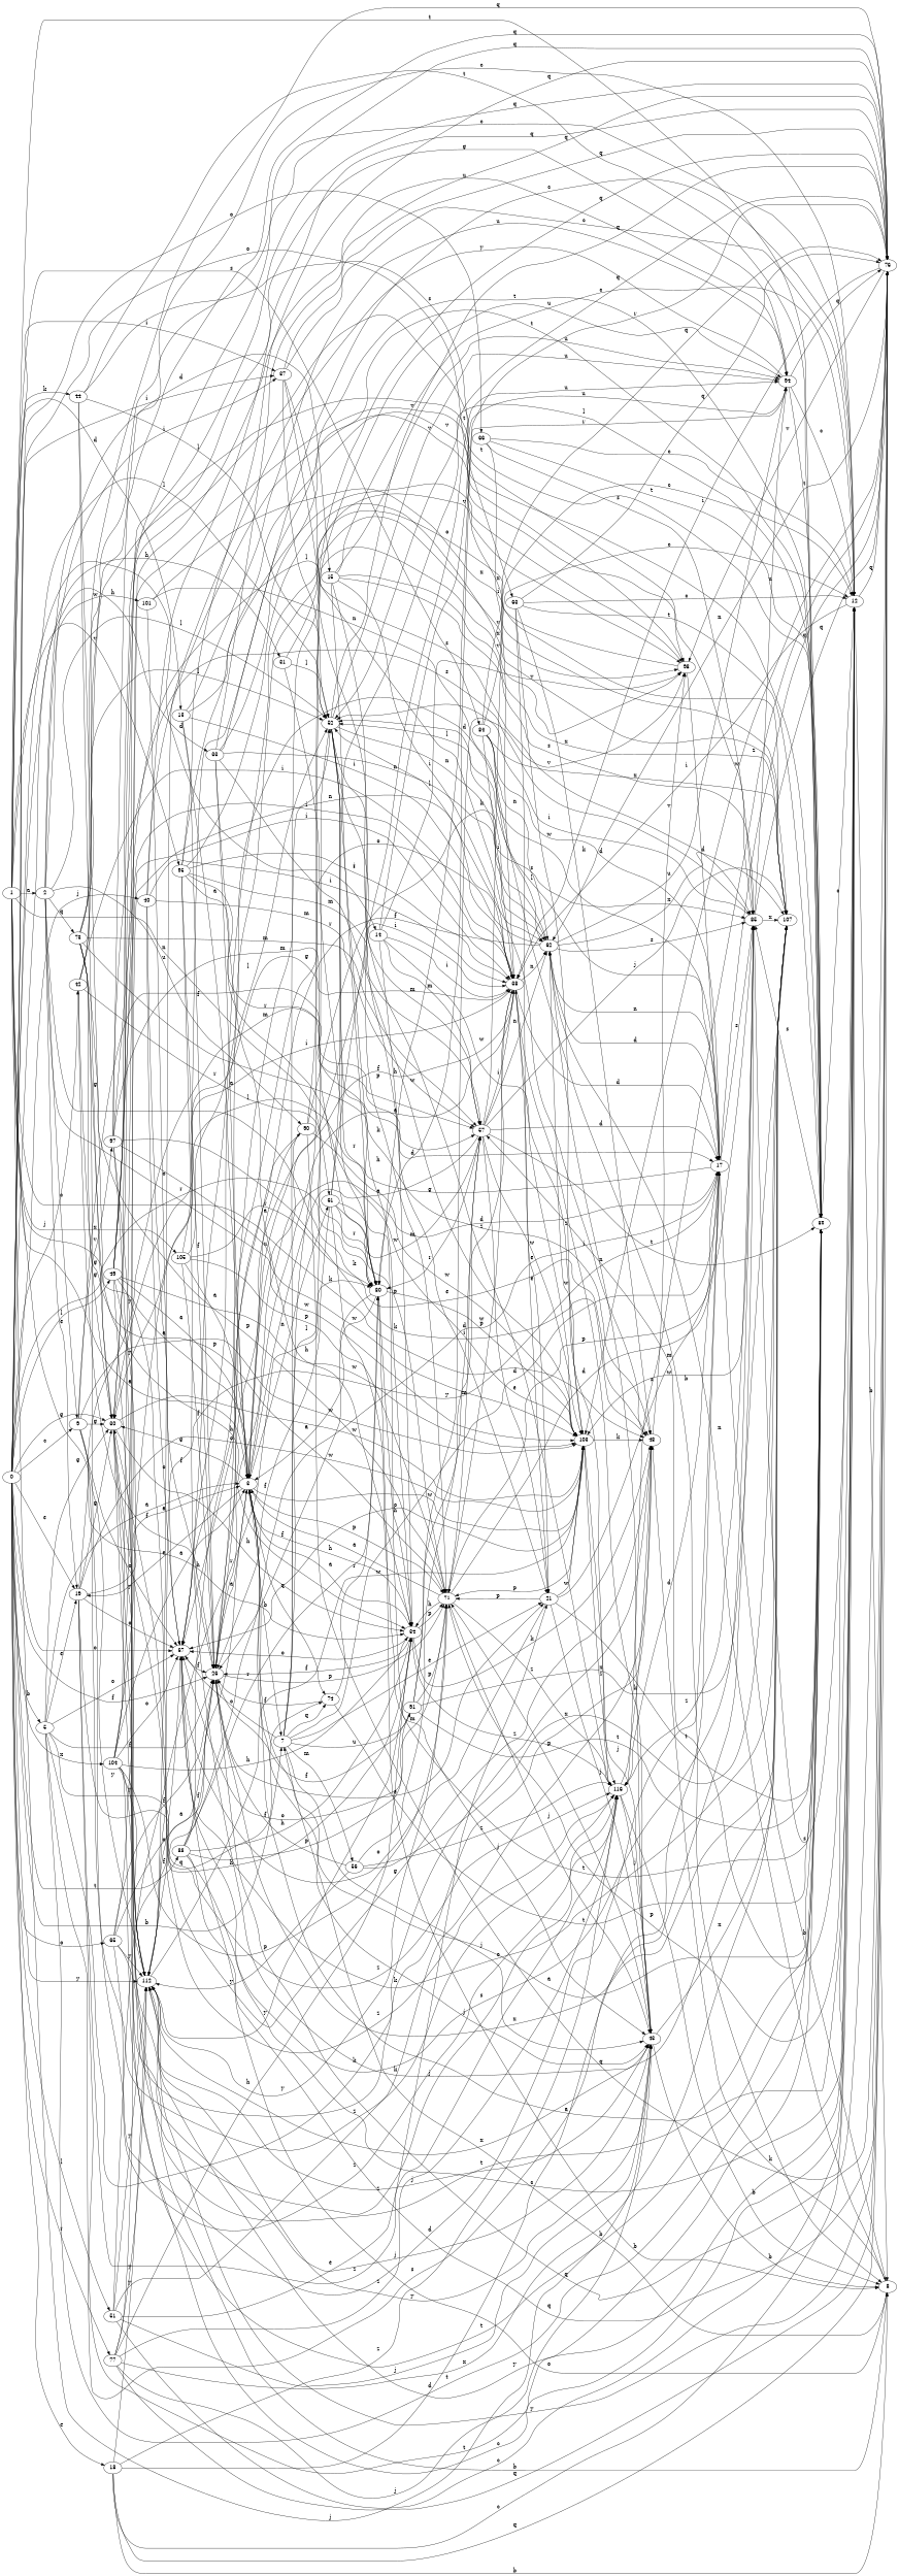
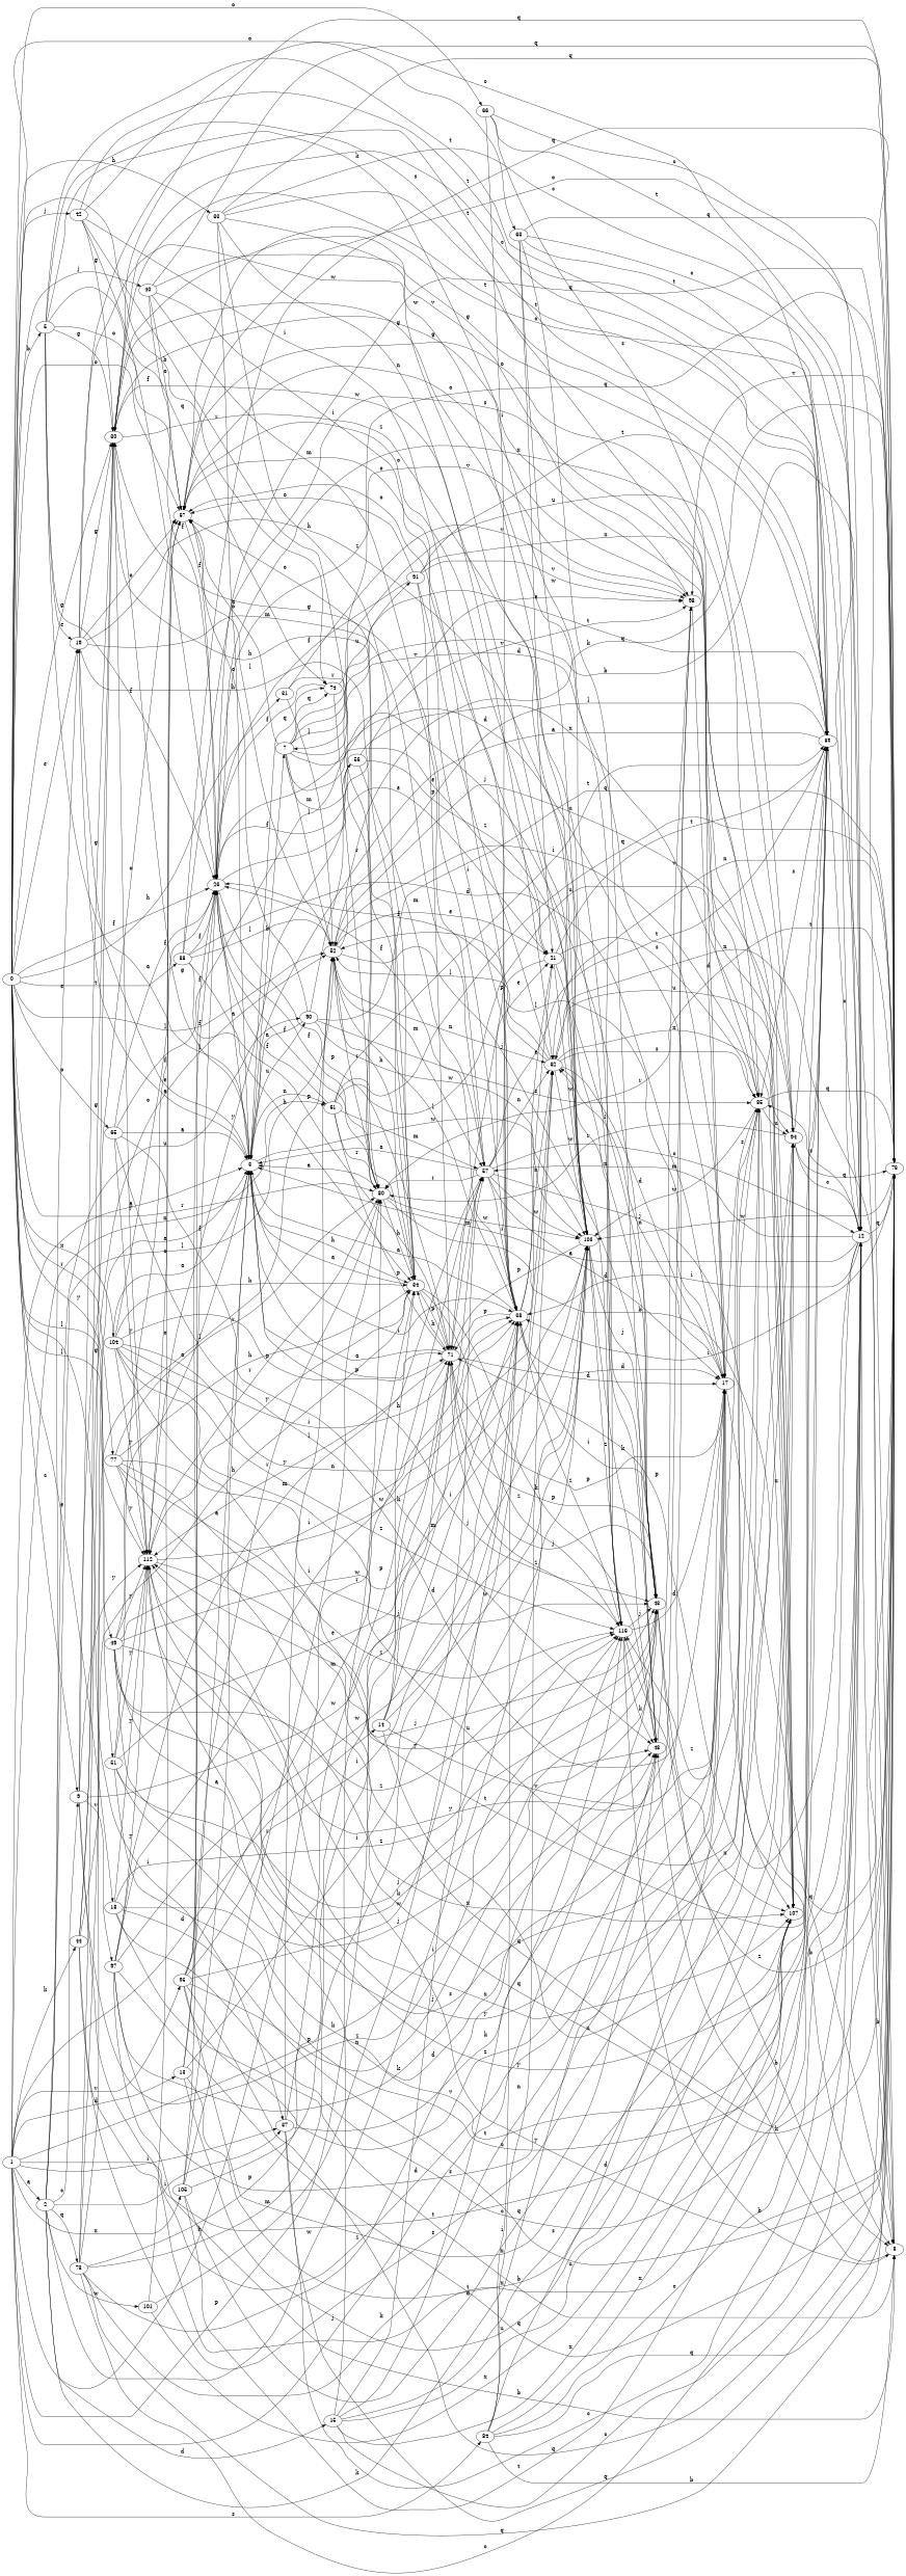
  strict digraph {
    rankdir=LR
    0
    5
    7
    9
    18
    19
    26
    30
    31
    33
    37
    40
    42
    49
    51
    52
    63
    65
    66
    67
    77
    80
    88
    104
    112
    3
    48
    89
    74
    85
    43
    17
    21
    56
    76
    91
    94
    103
    97
    116
    8
    12
    34
    57
    71
    107
    98
    62
    38
    1
    2
    13
    14
    44
    61
    84
    95
    105
    15
    73
    90
    101
    0 -> 5 [label=b]
-   0 -> 7 [label=b]
+   0 -> 74 [label=b]
    0 -> 9 [label=c]
    0 -> 18 [label=e]
    0 -> 19 [label=e]
    0 -> 26 [label=f]
    0 -> 30 [label=g]
    0 -> 31 [label=h]
    0 -> 33 [label=h]
    0 -> 37 [label=i]
    0 -> 40 [label=j]
    0 -> 42 [label=j]
    0 -> 49 [label=l]
    0 -> 51 [label=l]
    0 -> 52 [label=l]
    0 -> 63 [label=o]
    0 -> 65 [label=o]
    0 -> 66 [label=o]
    0 -> 67 [label=o]
    0 -> 77 [label=r]
    0 -> 80 [label=r]
    0 -> 88 [label=t]
    0 -> 104 [label=x]
    0 -> 112 [label=y]
    5 -> 19 [label=e]
    5 -> 26 [label=f]
    5 -> 30 [label=g]
    5 -> 67 [label=o]
    5 -> 3 [label=a]
    5 -> 48 [label=k]
    5 -> 89 [label=t]
    5 -> 74 [label=q]
    5 -> 85 [label=s]
    7 -> 52 [label=l]
    7 -> 67 [label=o]
    7 -> 74 [label=q]
    7 -> 43 [label=j]
    7 -> 17 [label=d]
    7 -> 21 [label=e]
    7 -> 56 [label=m]
    7 -> 76 [label=q]
    7 -> 91 [label=u]
    7 -> 94 [label=u]
    9 -> 30 [label=g]
    9 -> 67 [label=o]
    9 -> 112 [label=y]
    9 -> 17 [label=d]
    9 -> 103 [label=w]
    9 -> 97 [label=v]
    9 -> 116 [label=z]
    18 -> 112 [label=y]
    18 -> 17 [label=d]
    18 -> 76 [label=q]
    18 -> 116 [label=z]
    18 -> 8 [label=b]
    18 -> 12 [label=c]
    19 -> 30 [label=g]
    19 -> 67 [label=o]
    19 -> 3 [label=a]
    19 -> 89 [label=t]
    19 -> 103 [label=w]
    19 -> 116 [label=z]
    19 -> 34 [label=h]
    19 -> 57 [label=m]
    26 -> 3 [label=a]
    26 -> 17 [label=d]
    26 -> 21 [label=e]
    26 -> 76 [label=q]
    26 -> 71 [label=p]
    26 -> 107 [label=x]
    26 -> 98 [label=v]
    30 -> 112 [label=y]
    30 -> 89 [label=t]
    30 -> 76 [label=q]
    30 -> 103 [label=w]
    30 -> 116 [label=z]
    30 -> 12 [label=c]
    30 -> 34 [label=h]
    31 -> 52 [label=l]
    31 -> 80 [label=r]
    31 -> 98 [label=v]
    33 -> 3 [label=a]
    33 -> 89 [label=t]
    33 -> 76 [label=q]
    33 -> 103 [label=w]
    33 -> 12 [label=c]
    33 -> 34 [label=h]
    33 -> 62 [label=n]
    37 -> 52 [label=l]
    37 -> 48 [label=k]
    37 -> 76 [label=q]
    37 -> 12 [label=c]
    37 -> 71 [label=p]
    40 -> 26 [label=f]
    40 -> 67 [label=o]
    40 -> 76 [label=q]
    40 -> 57 [label=m]
    40 -> 98 [label=v]
    40 -> 38 [label=i]
    42 -> 26 [label=f]
    42 -> 30 [label=g]
    42 -> 80 [label=r]
    42 -> 89 [label=t]
    42 -> 12 [label=c]
    42 -> 38 [label=i]
    49 -> 112 [label=y]
    49 -> 3 [label=a]
    49 -> 89 [label=t]
    49 -> 85 [label=s]
    49 -> 43 [label=j]
    49 -> 76 [label=q]
    49 -> 103 [label=w]
    49 -> 116 [label=z]
    49 -> 38 [label=i]
    51 -> 26 [label=f]
    51 -> 112 [label=y]
    51 -> 48 [label=k]
    51 -> 43 [label=j]
    51 -> 21 [label=e]
    51 -> 12 [label=c]
    52 -> 80 [label=r]
    52 -> 43 [label=j]
    52 -> 21 [label=e]
    52 -> 76 [label=q]
    52 -> 94 [label=u]
    52 -> 34 [label=h]
    52 -> 57 [label=m]
    52 -> 62 [label=n]
    63 -> 48 [label=k]
    63 -> 89 [label=t]
    63 -> 21 [label=e]
    63 -> 76 [label=q]
    63 -> 103 [label=w]
    63 -> 12 [label=c]
    65 -> 26 [label=f]
    65 -> 112 [label=y]
    65 -> 3 [label=a]
    65 -> 48 [label=k]
    65 -> 17 [label=d]
    65 -> 98 [label=v]
    66 -> 89 [label=t]
    66 -> 85 [label=s]
    66 -> 12 [label=c]
    66 -> 38 [label=i]
    67 -> 26 [label=f]
    67 -> 52 [label=l]
    67 -> 12 [label=c]
    77 -> 80 [label=r]
    77 -> 112 [label=y]
    77 -> 43 [label=j]
    77 -> 76 [label=q]
    77 -> 116 [label=z]
    77 -> 34 [label=h]
    77 -> 107 [label=x]
    80 -> 26 [label=f]
    80 -> 3 [label=a]
    80 -> 103 [label=w]
    80 -> 8 [label=b]
    80 -> 34 [label=h]
    88 -> 26 [label=f]
    88 -> 52 [label=l]
    88 -> 85 [label=s]
    88 -> 17 [label=d]
    88 -> 76 [label=q]
    88 -> 34 [label=h]
    88 -> 71 [label=p]
    104 -> 67 [label=o]
    104 -> 112 [label=y]
    104 -> 3 [label=a]
    104 -> 89 [label=t]
    104 -> 94 [label=u]
    104 -> 116 [label=z]
    104 -> 34 [label=h]
    104 -> 71 [label=p]
    104 -> 62 [label=n]
    104 -> 38 [label=i]
    112 -> 67 [label=o]
    112 -> 80 [label=r]
    112 -> 43 [label=j]
    112 -> 103 [label=w]
    112 -> 107 [label=x]
    3 -> 7 [label=b]
    3 -> 19 [label=e]
    3 -> 30 [label=g]
    3 -> 74 [label=q]
    3 -> 43 [label=j]
    3 -> 103 [label=w]
    3 -> 34 [label=h]
    3 -> 71 [label=p]
    3 -> 38 [label=i]
    3 -> 61 [label=n]
    3 -> 90 [label=u]
    48 -> 30 [label=g]
    48 -> 98 [label=v]
    89 -> 52 [label=l]
    89 -> 3 [label=a]
    89 -> 85 [label=s]
    89 -> 12 [label=c]
    74 -> 26 [label=f]
    74 -> 80 [label=r]
    74 -> 89 [label=t]
    85 -> 52 [label=i]
    85 -> 76 [label=q]
    85 -> 94 [label=u]
    85 -> 103 [label=w]
    85 -> 116 [label=z]
    85 -> 107 [label=x]
    43 -> 112 [label=y]
    43 -> 8 [label=b]
    43 -> 71 [label=p]
    43 -> 107 [label=x]
    43 -> 62 [label=n]
    43 -> 38 [label=i]
    17 -> 30 [label=g]
    17 -> 52 [label=l]
    17 -> 112 [label=y]
    17 -> 85 [label=s]
    17 -> 76 [label=q]
    17 -> 8 [label=b]
    17 -> 71 [label=p]
    17 -> 62 [label=n]
    21 -> 67 [label=o]
    21 -> 89 [label=t]
    21 -> 85 [label=s]
    21 -> 43 [label=j]
    21 -> 103 [label=w]
    21 -> 71 [label=p]
    56 -> 26 [label=f]
    56 -> 112 [label=y]
    56 -> 116 [label=z]
    56 -> 57 [label=m]
    56 -> 107 [label=x]
    76 -> 80 [label=r]
    76 -> 112 [label=y]
    76 -> 103 [label=w]
    76 -> 116 [label=z]
    76 -> 98 [label=v]
    76 -> 62 [label=n]
    76 -> 38 [label=i]
    91 -> 26 [label=f]
    91 -> 67 [label=o]
    91 -> 89 [label=t]
    91 -> 71 [label=p]
    91 -> 107 [label=x]
    91 -> 98 [label=v]
    91 -> 38 [label=i]
    94 -> 30 [label=g]
    94 -> 80 [label=r]
    94 -> 112 [label=y]
    94 -> 89 [label=t]
    94 -> 76 [label=q]
    94 -> 12 [label=c]
    103 -> 67 [label=o]
    103 -> 48 [label=k]
    103 -> 43 [label=j]
    103 -> 116 [label=z]
    103 -> 71 [label=p]
    97 -> 112 [label=y]
    97 -> 48 [label=k]
    97 -> 85 [label=s]
    97 -> 76 [label=q]
    97 -> 103 [label=w]
    97 -> 8 [label=b]
    97 -> 57 [label=m]
    97 -> 38 [label=i]
    116 -> 48 [label=k]
    116 -> 43 [label=j]
    116 -> 17 [label=d]
    116 -> 8 [label=b]
    8 -> 7 [label=b]
    8 -> 67 [label=o]
    8 -> 48 [label=k]
    8 -> 62 [label=n]
    12 -> 112 [label=y]
    12 -> 3 [label=a]
    12 -> 85 [label=s]
    12 -> 76 [label=q]
    12 -> 8 [label=b]
    12 -> 57 [label=m]
    12 -> 71 [label=p]
    12 -> 38 [label=i]
    34 -> 26 [label=f]
    34 -> 67 [label=o]
    34 -> 112 [label=y]
    34 -> 3 [label=a]
    34 -> 48 [label=k]
    34 -> 116 [label=z]
    34 -> 71 [label=p]
    57 -> 80 [label=r]
    57 -> 3 [label=a]
    57 -> 89 [label=t]
    57 -> 17 [label=d]
    57 -> 21 [label=e]
    57 -> 103 [label=w]
    57 -> 12 [label=c]
    57 -> 107 [label=j]
    57 -> 62 [label=n]
    57 -> 38 [label=i]
    71 -> 112 [label=y]
    71 -> 3 [label=a]
    71 -> 43 [label=j]
    71 -> 17 [label=d]
    71 -> 116 [label=z]
    71 -> 34 [label=h]
    71 -> 57 [label=m]
    107 -> 67 [label=o]
    98 -> 67 [label=o]
    98 -> 17 [label=d]
    62 -> 26 [label=f]
    62 -> 52 [label=l]
    62 -> 67 [label=o]
    62 -> 85 [label=s]
    62 -> 17 [label=d]
    62 -> 94 [label=u]
    62 -> 103 [label=w]
    62 -> 107 [label=x]
    38 -> 26 [label=f]
    38 -> 30 [label=g]
    38 -> 52 [label=l]
    38 -> 3 [label=a]
    38 -> 17 [label=d]
    38 -> 21 [label=e]
    38 -> 116 [label=z]
    38 -> 71 [label=p]
    38 -> 62 [label=n]
    1 -> 37 [label=i]
    1 -> 3 [label=a]
    1 -> 48 [label=k]
    1 -> 89 [label=t]
    1 -> 43 [label=j]
    1 -> 34 [label=h]
    1 -> 71 [label=p]
    1 -> 2 [label=a]
    1 -> 13 [label=d]
    1 -> 14 [label=d]
    1 -> 44 [label=k]
    1 -> 61 [label=n]
    1 -> 84 [label=s]
    1 -> 95 [label=v]
    1 -> 105 [label=x]
    2 -> 9 [label=c]
    2 -> 19 [label=e]
    2 -> 37 [label=i]
    2 -> 52 [label=l]
    2 -> 48 [label=k]
    2 -> 103 [label=w]
    2 -> 15 [label=d]
    2 -> 73 [label=q]
    2 -> 90 [label=u]
    2 -> 101 [label=w]
    13 -> 26 [label=f]
    13 -> 3 [label=a]
    13 -> 94 [label=u]
    13 -> 107 [label=x]
    13 -> 38 [label=i]
    14 -> 94 [label=u]
    14 -> 103 [label=w]
    14 -> 34 [label=h]
    14 -> 57 [label=m]
    14 -> 98 [label=v]
    14 -> 38 [label=i]
    44 -> 30 [label=g]
    44 -> 52 [label=l]
    44 -> 89 [label=t]
    44 -> 85 [label=s]
    44 -> 34 [label=h]
    61 -> 26 [label=f]
    61 -> 80 [label=r]
    61 -> 89 [label=t]
    61 -> 76 [label=q]
    61 -> 94 [label=u]
    61 -> 57 [label=m]
    61 -> 71 [label=p]
    84 -> 17 [label=d]
    84 -> 76 [label=q]
    84 -> 8 [label=b]
    84 -> 12 [label=c]
    84 -> 107 [label=x]
    84 -> 62 [label=n]
    84 -> 38 [label=i]
    95 -> 26 [label=f]
    95 -> 80 [label=r]
    95 -> 43 [label=j]
    95 -> 76 [label=q]
    95 -> 103 [label=w]
    95 -> 57 [label=m]
    95 -> 107 [label=x]
    95 -> 98 [label=v]
    95 -> 38 [label=i]
    105 -> 26 [label=f]
    105 -> 80 [label=r]
    105 -> 3 [label=a]
    105 -> 89 [label=t]
    105 -> 17 [label=d]
    105 -> 71 [label=p]
    15 -> 80 [label=r]
    15 -> 85 [label=s]
    15 -> 94 [label=u]
    15 -> 116 [label=z]
    15 -> 12 [label=c]
    15 -> 107 [label=x]
    15 -> 38 [label=i]
    73 -> 30 [label=g]
    73 -> 52 [label=l]
    73 -> 3 [label=a]
    73 -> 48 [label=k]
    73 -> 76 [label=q]
    73 -> 116 [label=z]
    73 -> 12 [label=c]
    73 -> 57 [label=m]
    73 -> 71 [label=p]
    90 -> 67 [label=o]
    90 -> 3 [label=a]
    90 -> 85 [label=s]
    90 -> 76 [label=q]
    90 -> 103 [label=w]
    90 -> 98 [label=v]
    101 -> 67 [label=o]
    101 -> 107 [label=x]
    101 -> 62 [label=n]
  }
